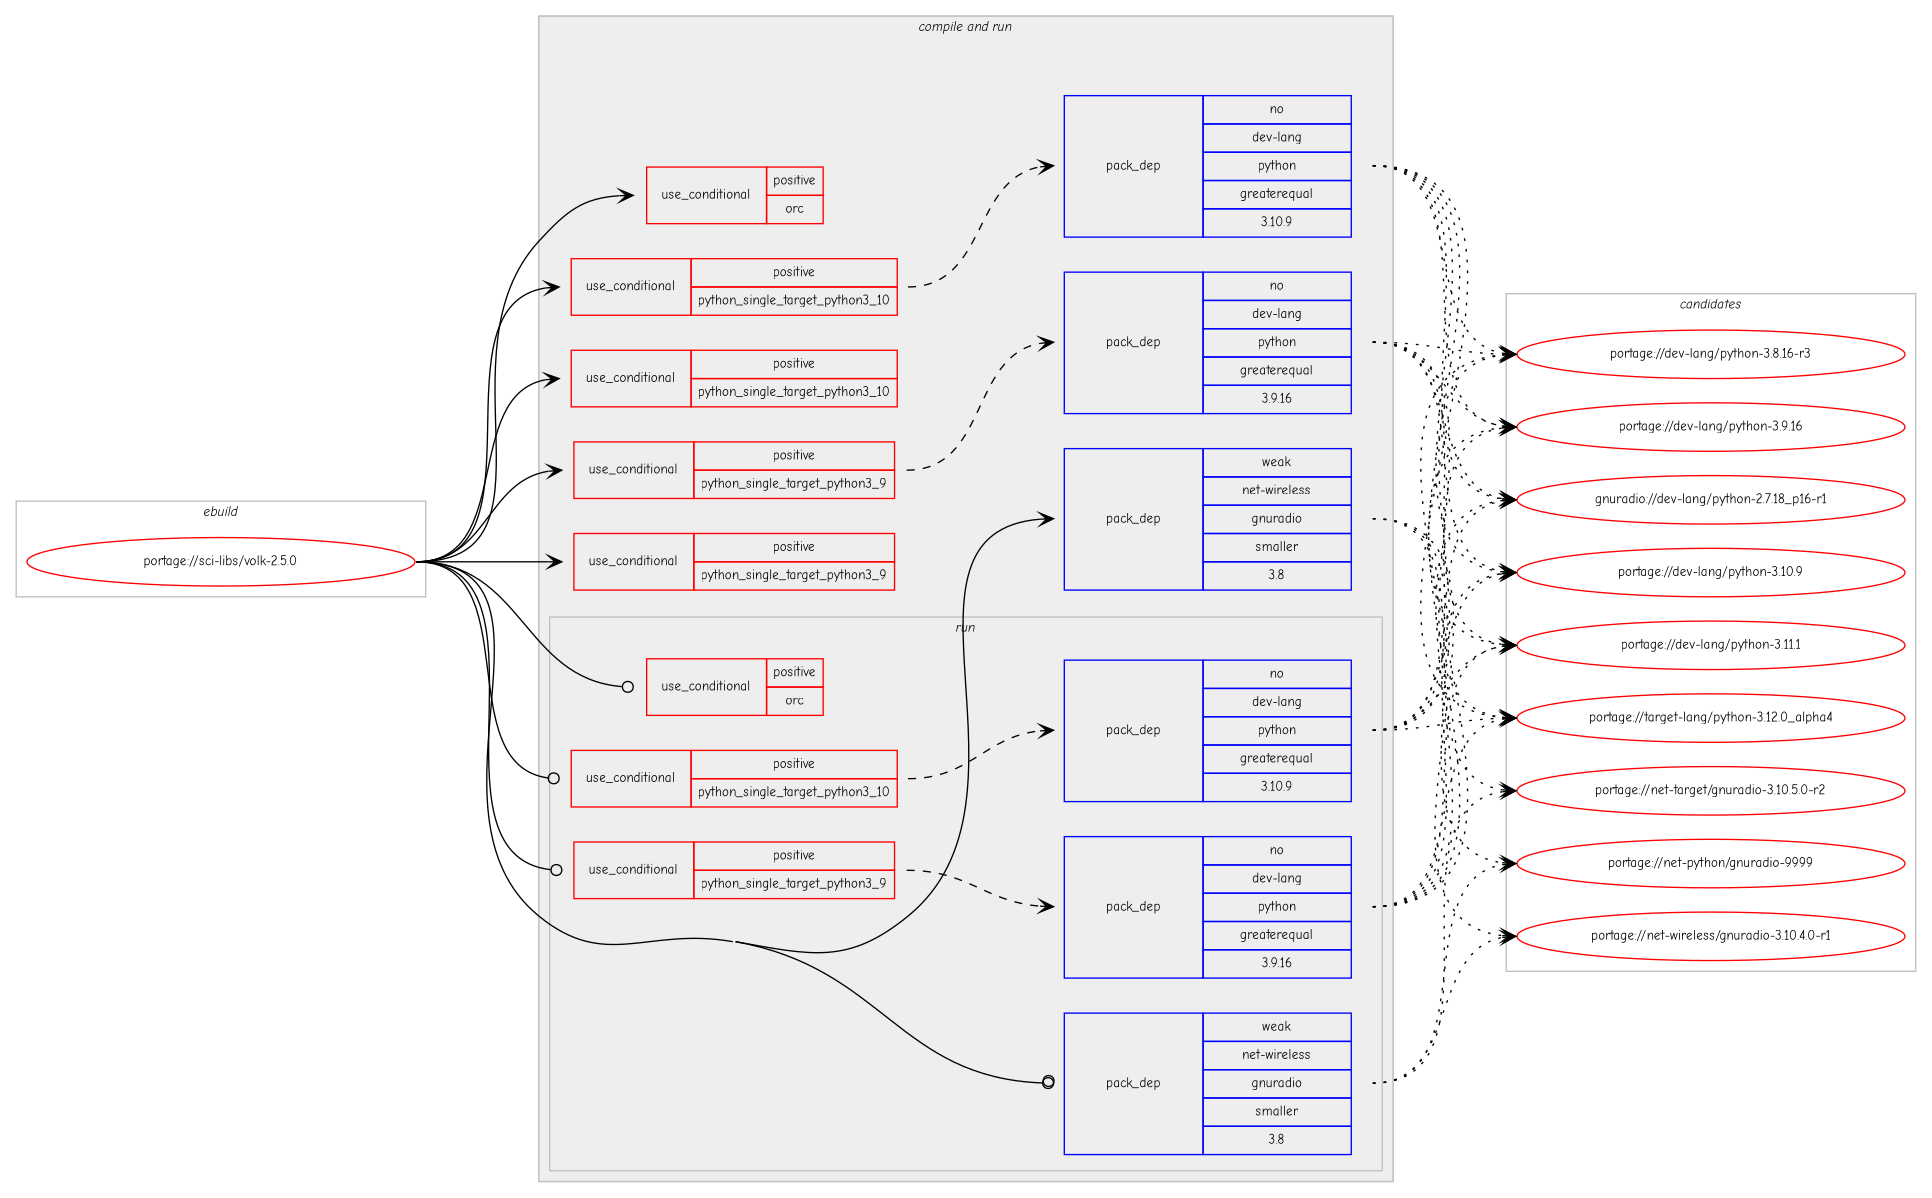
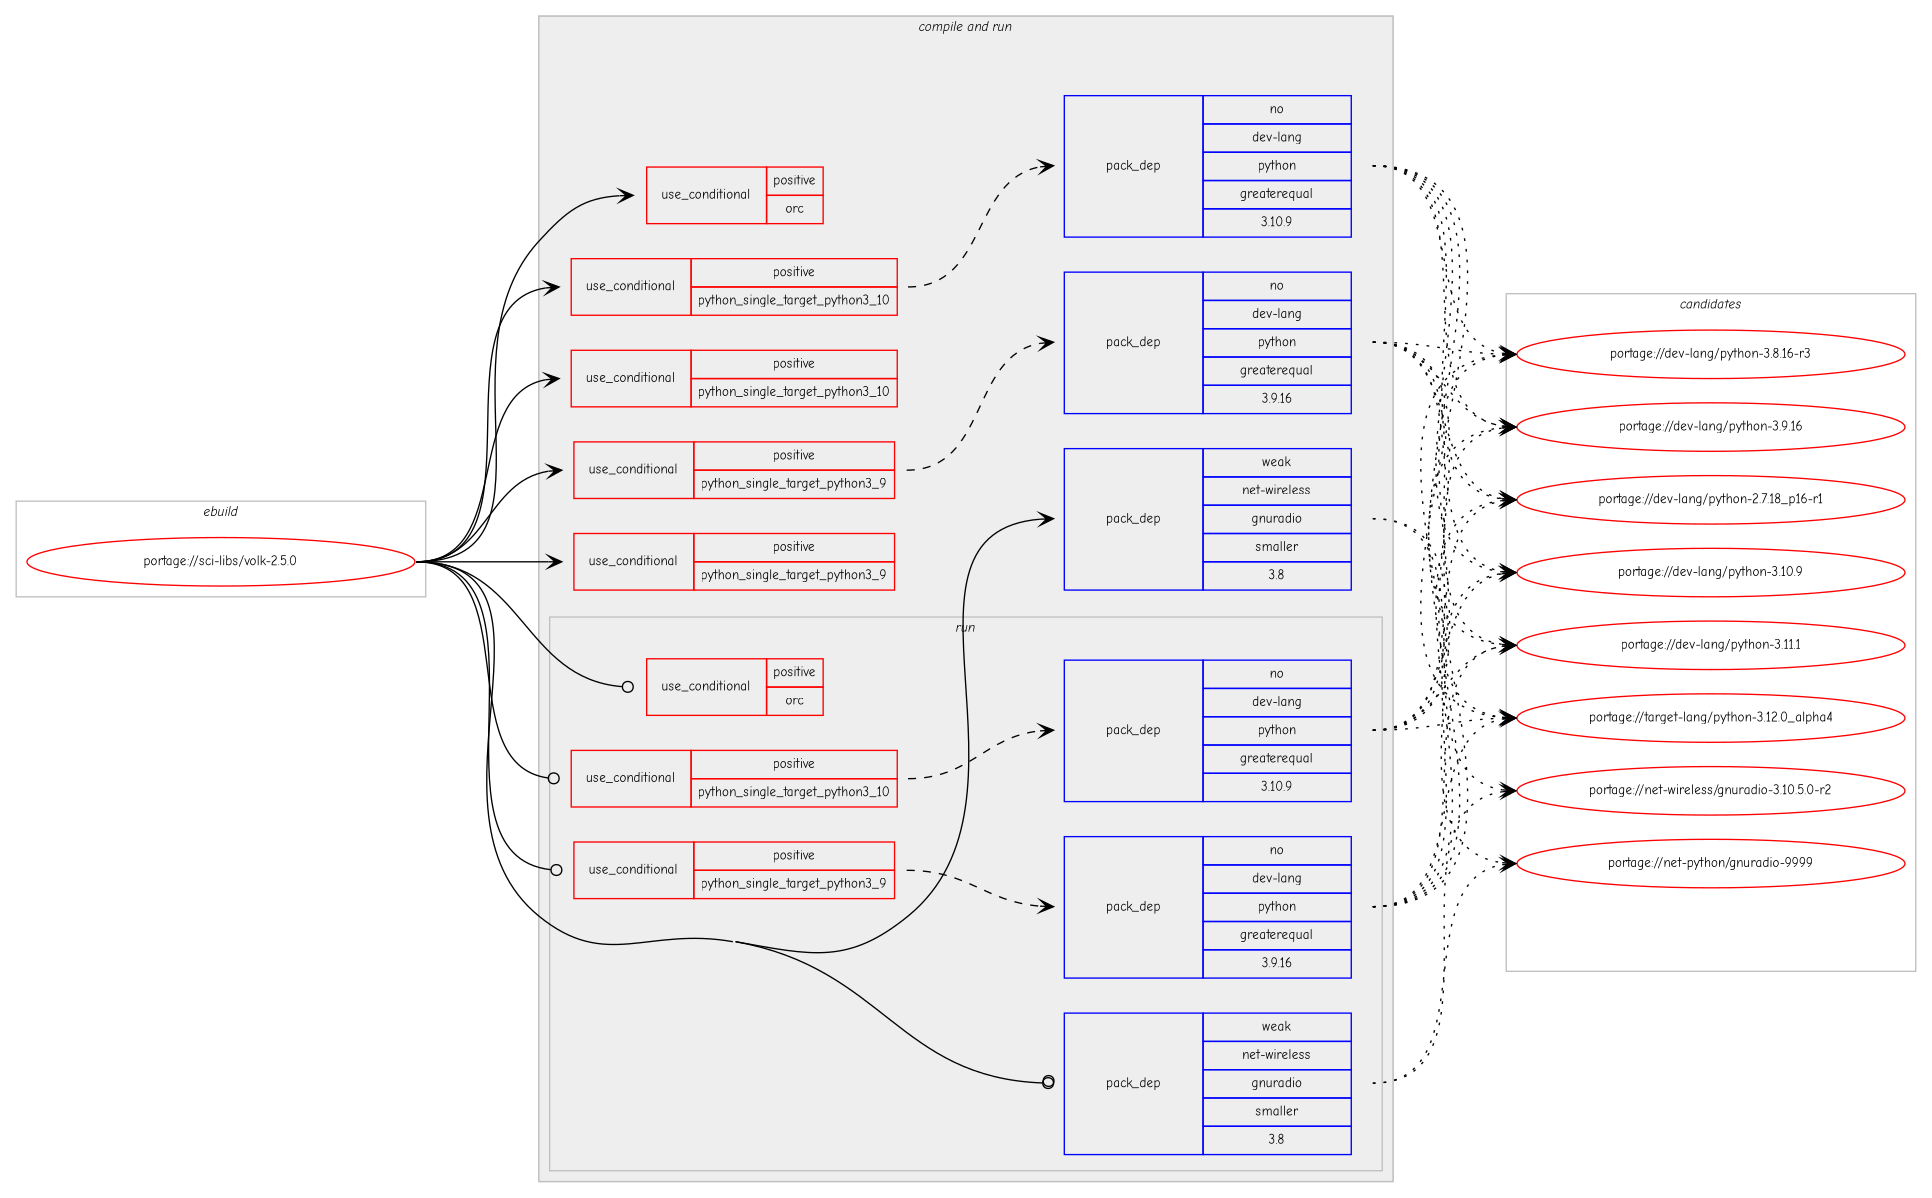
  digraph {
    compound=true
    concentrate=true
    fontname="Comic Neue"
    fontsize=10
    newrank=true
    rankdir=LR
    ranksep=1.5
    node [color=red fontname="Comic Neue" fontsize=10 shape=none]
    edge [arrowhead=vee fontname="Comic Neue" headport=w style=dotted tailport=e weight=100]
    n1 [label="portage://sci-libs/volk-2.5.0" width=4 shape=""]
    n2 [label=<<TABLE BORDER="0" CELLBORDER="1" CELLSPACING="0" CELLPADDING="4"><TR><TD ROWSPAN="3" CELLPADDING="10">use_conditional</TD></TR><TR><TD>positive</TD></TR><TR><TD>orc</TD></TR></TABLE>>]
    n3 [color=blue label=<<TABLE BORDER="0" CELLBORDER="1" CELLSPACING="0" CELLPADDING="4" WIDTH="220"><TR><TD ROWSPAN="6" CELLPADDING="30">pack_dep</TD></TR><TR><TD WIDTH="110">no</TD></TR><TR><TD>dev-lang</TD></TR><TR><TD>python</TD></TR><TR><TD>greaterequal</TD></TR><TR><TD>3.10.9</TD></TR></TABLE>>]
    n4 [label=<<TABLE BORDER="0" CELLBORDER="1" CELLSPACING="0" CELLPADDING="4"><TR><TD ROWSPAN="3" CELLPADDING="10">use_conditional</TD></TR><TR><TD>positive</TD></TR><TR><TD>python_single_target_python3_10</TD></TR></TABLE>>]
    n5 [label=<<TABLE BORDER="0" CELLBORDER="1" CELLSPACING="0" CELLPADDING="4"><TR><TD ROWSPAN="3" CELLPADDING="10">use_conditional</TD></TR><TR><TD>positive</TD></TR><TR><TD>python_single_target_python3_10</TD></TR></TABLE>>]
    n6 [color=blue label=<<TABLE BORDER="0" CELLBORDER="1" CELLSPACING="0" CELLPADDING="4" WIDTH="220"><TR><TD ROWSPAN="6" CELLPADDING="30">pack_dep</TD></TR><TR><TD WIDTH="110">no</TD></TR><TR><TD>dev-lang</TD></TR><TR><TD>python</TD></TR><TR><TD>greaterequal</TD></TR><TR><TD>3.9.16</TD></TR></TABLE>>]
    n7 [label=<<TABLE BORDER="0" CELLBORDER="1" CELLSPACING="0" CELLPADDING="4"><TR><TD ROWSPAN="3" CELLPADDING="10">use_conditional</TD></TR><TR><TD>positive</TD></TR><TR><TD>python_single_target_python3_9</TD></TR></TABLE>>]
    n8 [label=<<TABLE BORDER="0" CELLBORDER="1" CELLSPACING="0" CELLPADDING="4"><TR><TD ROWSPAN="3" CELLPADDING="10">use_conditional</TD></TR><TR><TD>positive</TD></TR><TR><TD>python_single_target_python3_9</TD></TR></TABLE>>]
    n9 [color=blue label=<<TABLE BORDER="0" CELLBORDER="1" CELLSPACING="0" CELLPADDING="4" WIDTH="220"><TR><TD ROWSPAN="6" CELLPADDING="30">pack_dep</TD></TR><TR><TD WIDTH="110">weak</TD></TR><TR><TD>net-wireless</TD></TR><TR><TD>gnuradio</TD></TR><TR><TD>smaller</TD></TR><TR><TD>3.8</TD></TR></TABLE>>]
    n10 [color=blue label=<<TABLE BORDER="0" CELLBORDER="1" CELLSPACING="0" CELLPADDING="4" WIDTH="220"><TR><TD ROWSPAN="6" CELLPADDING="30">pack_dep</TD></TR><TR><TD WIDTH="110">no</TD></TR><TR><TD>dev-lang</TD></TR><TR><TD>python</TD></TR><TR><TD>greaterequal</TD></TR><TR><TD>3.9.16</TD></TR></TABLE>>]
    n11 [label=<<TABLE BORDER="0" CELLBORDER="1" CELLSPACING="0" CELLPADDING="4"><TR><TD ROWSPAN="3" CELLPADDING="10">use_conditional</TD></TR><TR><TD>positive</TD></TR><TR><TD>python_single_target_python3_9</TD></TR></TABLE>>]
    n12 [label=<<TABLE BORDER="0" CELLBORDER="1" CELLSPACING="0" CELLPADDING="4"><TR><TD ROWSPAN="3" CELLPADDING="10">use_conditional</TD></TR><TR><TD>positive</TD></TR><TR><TD>orc</TD></TR></TABLE>>]
    n13 [color=blue label=<<TABLE BORDER="0" CELLBORDER="1" CELLSPACING="0" CELLPADDING="4" WIDTH="220"><TR><TD ROWSPAN="6" CELLPADDING="30">pack_dep</TD></TR><TR><TD WIDTH="110">no</TD></TR><TR><TD>dev-lang</TD></TR><TR><TD>python</TD></TR><TR><TD>greaterequal</TD></TR><TR><TD>3.10.9</TD></TR></TABLE>>]
    n14 [label=<<TABLE BORDER="0" CELLBORDER="1" CELLSPACING="0" CELLPADDING="4"><TR><TD ROWSPAN="3" CELLPADDING="10">use_conditional</TD></TR><TR><TD>positive</TD></TR><TR><TD>python_single_target_python3_10</TD></TR></TABLE>>]
    n15 [color=blue label=<<TABLE BORDER="0" CELLBORDER="1" CELLSPACING="0" CELLPADDING="4" WIDTH="220"><TR><TD ROWSPAN="6" CELLPADDING="30">pack_dep</TD></TR><TR><TD WIDTH="110">weak</TD></TR><TR><TD>net-wireless</TD></TR><TR><TD>gnuradio</TD></TR><TR><TD>smaller</TD></TR><TR><TD>3.8</TD></TR></TABLE>>]
-   n16 [label="gnuradio://dev-lang/python-2.7.18_p16-r1" width=4 shape=""]
+   n16 [label="portage://dev-lang/python-2.7.18_p16-r1" width=4 shape=""]
    n17 [label="portage://dev-lang/python-3.10.9" width=4 shape=""]
    n18 [label="portage://dev-lang/python-3.11.1" width=4 shape=""]
    n19 [label="portage://target-lang/python-3.12.0_alpha4" width=4 shape=""]
    n20 [label="portage://dev-lang/python-3.8.16-r3" width=4 shape=""]
    n21 [label="portage://dev-lang/python-3.9.16" width=4 shape=""]
-   n22 [label="portage://net-wireless/gnuradio-3.10.4.0-r1" width=4 shape=""]
-   n23 [label="portage://net-target/gnuradio-3.10.5.0-r2" width=4 shape=""]
+   n23 [label="portage://net-wireless/gnuradio-3.10.5.0-r2" width=4 shape=""]
    n24 [label="portage://net-python/gnuradio-9999" width=4 shape=""]
    subgraph cluster_1 {
      color=gray
      label=<<i>ebuild</i>>
      n1
    }
    subgraph cluster_2 {
      color=gray
      label=<<i>dependencies</i>>
      subgraph cluster_3 {
        color=gray
        fillcolor="#eeeeee"
        label=<<i>compile</i>>
        style=filled
        subgraph sub_4 {
          color=gray
          fillcolor="#eeeeee"
          label=<<i>compile</i>>
          style=filled
          n2
        }
        subgraph sub_5 {
          color=gray
          fillcolor="#eeeeee"
          label=<<i>compile</i>>
          style=filled
          n4
          subgraph sub_6 {
            color=gray
            fillcolor="#eeeeee"
            label=<<i>compile</i>>
            style=filled
            n3
          }
        }
        subgraph sub_7 {
          color=gray
          fillcolor="#eeeeee"
          label=<<i>compile</i>>
          style=filled
          n5
        }
        subgraph sub_8 {
          color=gray
          fillcolor="#eeeeee"
          label=<<i>compile</i>>
          style=filled
          n7
          subgraph sub_9 {
            color=gray
            fillcolor="#eeeeee"
            label=<<i>compile</i>>
            style=filled
            n6
          }
        }
        subgraph sub_10 {
          color=gray
          fillcolor="#eeeeee"
          label=<<i>compile</i>>
          style=filled
          n8
        }
        subgraph sub_11 {
          color=gray
          fillcolor="#eeeeee"
          label=<<i>compile</i>>
          style=filled
          n9
        }
      }
      subgraph cluster_12 {
        color=gray
        fillcolor="#eeeeee"
        label=<<i>compile and run</i>>
        style=filled
      }
      subgraph cluster_13 {
        color=gray
        fillcolor="#eeeeee"
        label=<<i>run</i>>
        style=filled
        subgraph sub_14 {
          color=gray
          fillcolor="#eeeeee"
          label=<<i>run</i>>
          style=filled
          n11
          subgraph sub_15 {
            color=gray
            fillcolor="#eeeeee"
            label=<<i>run</i>>
            style=filled
            n10
          }
        }
        subgraph sub_16 {
          color=gray
          fillcolor="#eeeeee"
          label=<<i>run</i>>
          style=filled
          n12
        }
        subgraph sub_17 {
          color=gray
          fillcolor="#eeeeee"
          label=<<i>run</i>>
          style=filled
          n14
          subgraph sub_18 {
            color=gray
            fillcolor="#eeeeee"
            label=<<i>run</i>>
            style=filled
            n13
          }
        }
        subgraph sub_19 {
          color=gray
          fillcolor="#eeeeee"
          label=<<i>run</i>>
          style=filled
          n15
        }
      }
    }
    subgraph cluster_20 {
      color=gray
      label=<<i>candidates</i>>
      rank=same
      subgraph sub_21 {
        color=black
        label=<<i>candidates</i>>
        nodesep=1
        rank=same
        n16
        n17
        n18
        n19
        n20
        n21
      }
      subgraph sub_22 {
        color=black
        label=<<i>candidates</i>>
        nodesep=1
        rank=same
        n16
        n17
        n18
        n19
        n20
        n21
      }
      subgraph sub_23 {
        color=black
        label=<<i>candidates</i>>
        nodesep=1
        rank=same
-       n22
        n23
        n24
      }
      subgraph sub_24 {
        color=black
        label=<<i>candidates</i>>
        nodesep=1
        rank=same
        n16
        n17
        n18
        n19
        n20
        n21
      }
      subgraph sub_25 {
        color=black
        label=<<i>candidates</i>>
        nodesep=1
        rank=same
        n16
        n17
        n18
        n19
        n20
        n21
      }
      subgraph sub_26 {
        color=black
        label=<<i>candidates</i>>
        nodesep=1
        rank=same
-       n22
        n23
        n24
      }
    }
    n1 -> n2 [style=solid weight=20]
    n1 -> n4 [style=solid weight=20]
    n1 -> n5 [style=solid weight=20]
    n1 -> n7 [style=solid weight=20]
    n1 -> n8 [style=solid weight=20]
    n1 -> n9 [style=solid weight=20]
    n1 -> n11 [arrowhead=odot style=solid weight=20]
    n1 -> n12 [arrowhead=odot style=solid weight=20]
    n1 -> n14 [arrowhead=odot style=solid weight=20]
    n1 -> n15 [arrowhead=odot style=solid weight=20]
    n3 -> n16
    n3 -> n17
    n3 -> n18
    n3 -> n19
    n3 -> n20
    n3 -> n21
    n4 -> n3 [style=dashed weight=20]
    n6 -> n16
    n6 -> n17
    n6 -> n18
    n6 -> n19
    n6 -> n20
    n6 -> n21
    n7 -> n6 [style=dashed weight=20]
-   n9 -> n22
    n9 -> n23
    n9 -> n24
    n10 -> n16
    n10 -> n17
    n10 -> n18
    n10 -> n19
    n10 -> n20
    n10 -> n21
    n11 -> n10 [style=dashed weight=20]
    n13 -> n16
    n13 -> n17
    n13 -> n18
    n13 -> n19
    n13 -> n20
    n13 -> n21
    n14 -> n13 [style=dashed weight=20]
-   n15 -> n22
    n15 -> n23
    n15 -> n24
  }
